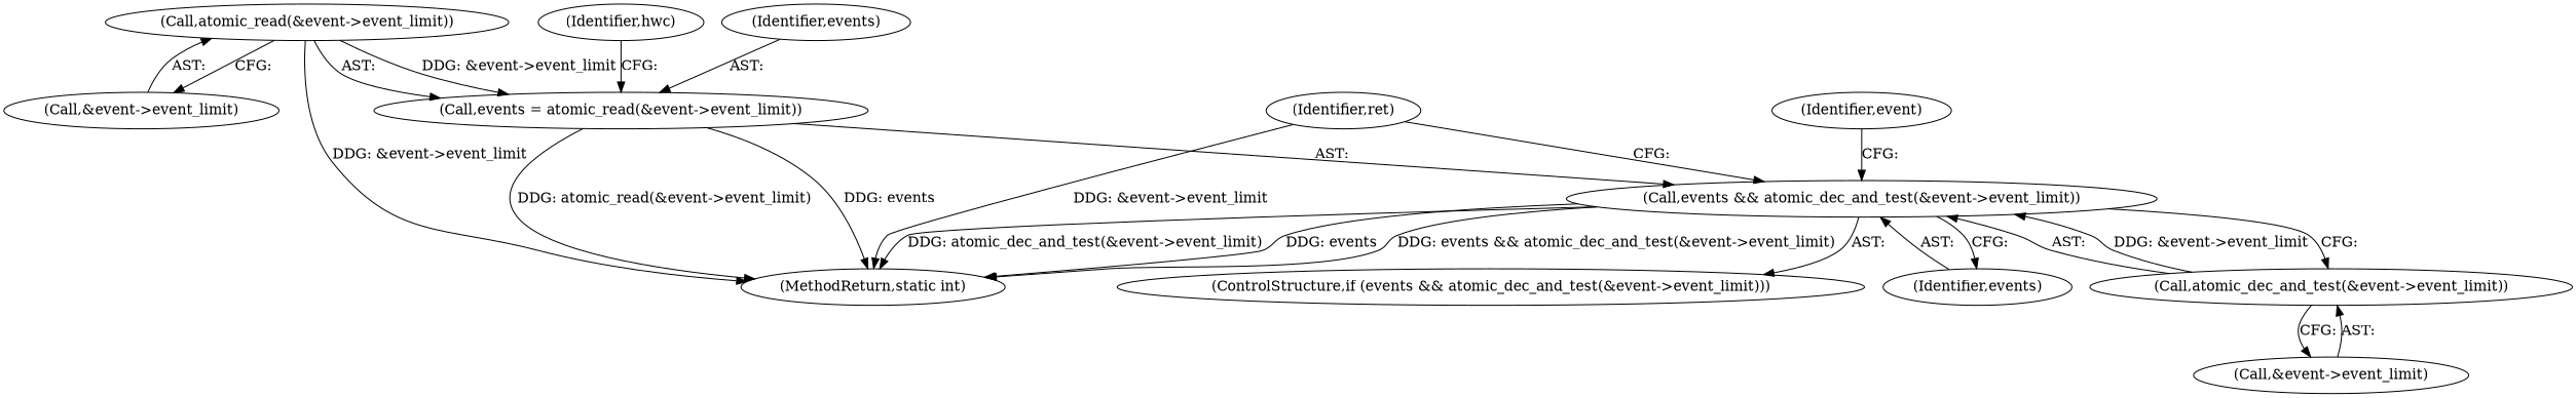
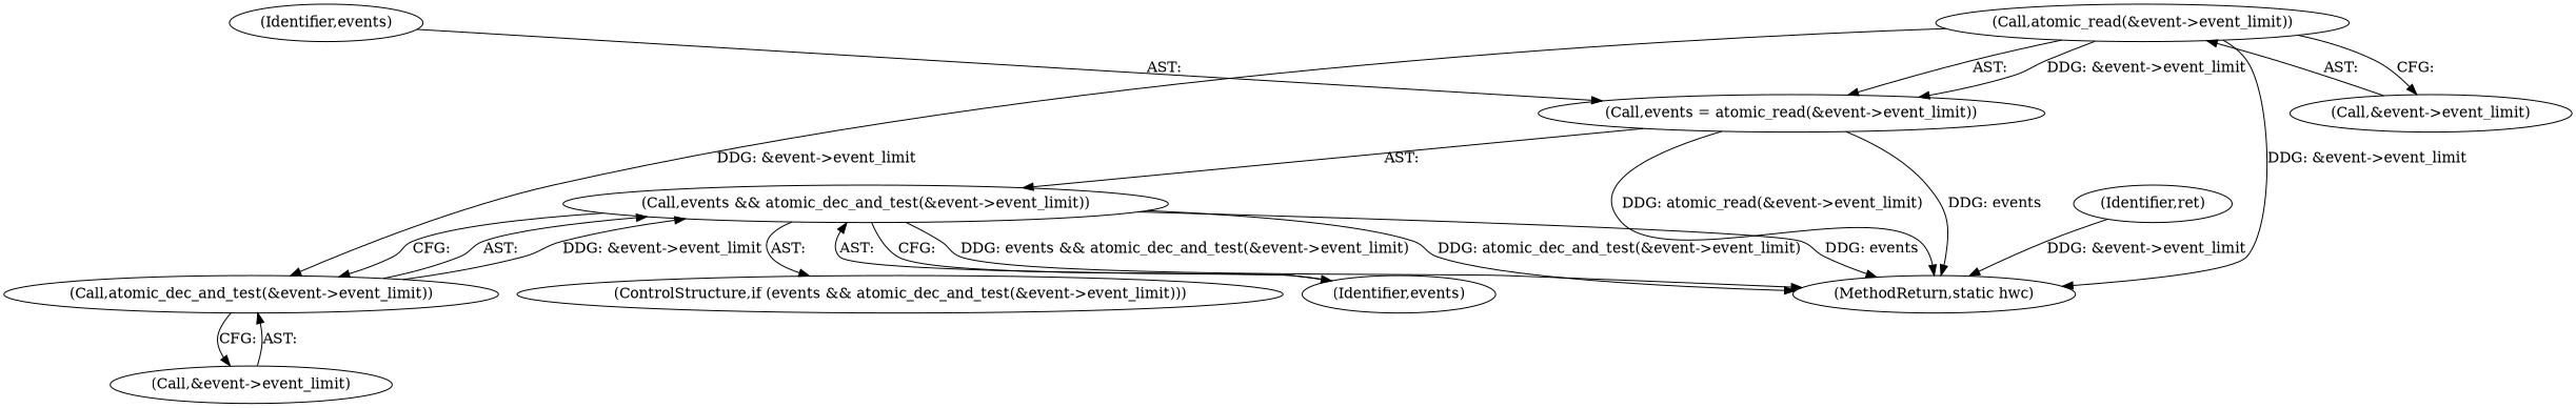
  digraph {
    n1 [label="(Call,atomic_read(&event->event_limit))"]
    n2 [label="(Call,events = atomic_read(&event->event_limit))"]
    n3 [label="(Call,atomic_dec_and_test(&event->event_limit))"]
    n4 [label="(Call,&event->event_limit)"]
-   n5 [label="(MethodReturn,static int)"]
+   n5 [label="(MethodReturn,static hwc)"]
    n6 [label="(Call,events && atomic_dec_and_test(&event->event_limit))"]
    n7 [label="(Call,&event->event_limit)"]
    n8 [label="(ControlStructure,if (events && atomic_dec_and_test(&event->event_limit)))"]
    n9 [label="(Identifier,events)"]
    n10 [label="(Identifier,events)"]
    n11 [label="(Identifier,ret)"]
-   n12 [label="(Identifier,hwc)"]
-   n13 [label="(Identifier,event)"]
    n1 -> n2 [label="AST: "]
    n1 -> n2 [label="DDG: &event->event_limit"]
+   n1 -> n3 [label="DDG: &event->event_limit"]
    n1 -> n4 [label="CFG: "]
    n1 -> n5 [label="DDG: &event->event_limit"]
    n2 -> n5 [label="DDG: events"]
    n2 -> n5 [label="DDG: atomic_read(&event->event_limit)"]
    n2 -> n6 [label="AST: "]
    n3 -> n6 [label="AST: "]
    n3 -> n6 [label="DDG: &event->event_limit"]
    n3 -> n7 [label="CFG: "]
    n4 -> n1 [label="AST: "]
    n6 -> n3 [label="CFG: "]
    n6 -> n5 [label="DDG: atomic_dec_and_test(&event->event_limit)"]
    n6 -> n5 [label="DDG: events"]
    n6 -> n5 [label="DDG: events && atomic_dec_and_test(&event->event_limit)"]
    n6 -> n8 [label="AST: "]
    n6 -> n9 [label="CFG: "]
    n7 -> n3 [label="AST: "]
    n9 -> n6 [label="AST: "]
    n10 -> n2 [label="AST: "]
    n11 -> n5 [label="DDG: &event->event_limit"]
-   n11 -> n6 [label="CFG: "]
-   n12 -> n2 [label="CFG: "]
-   n13 -> n6 [label="CFG: "]
  }
